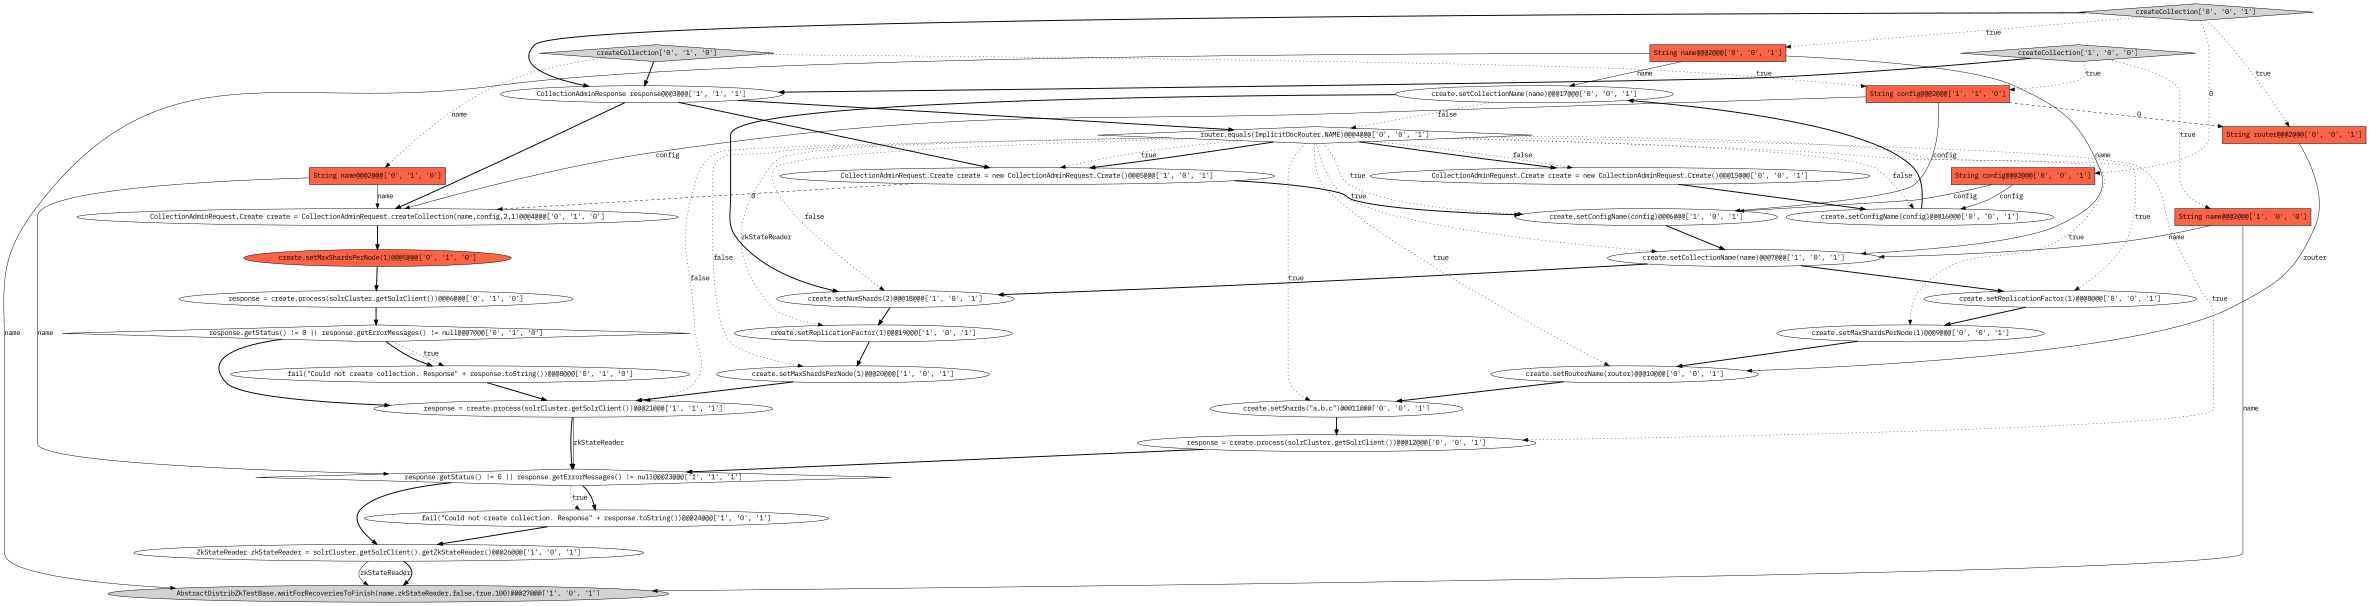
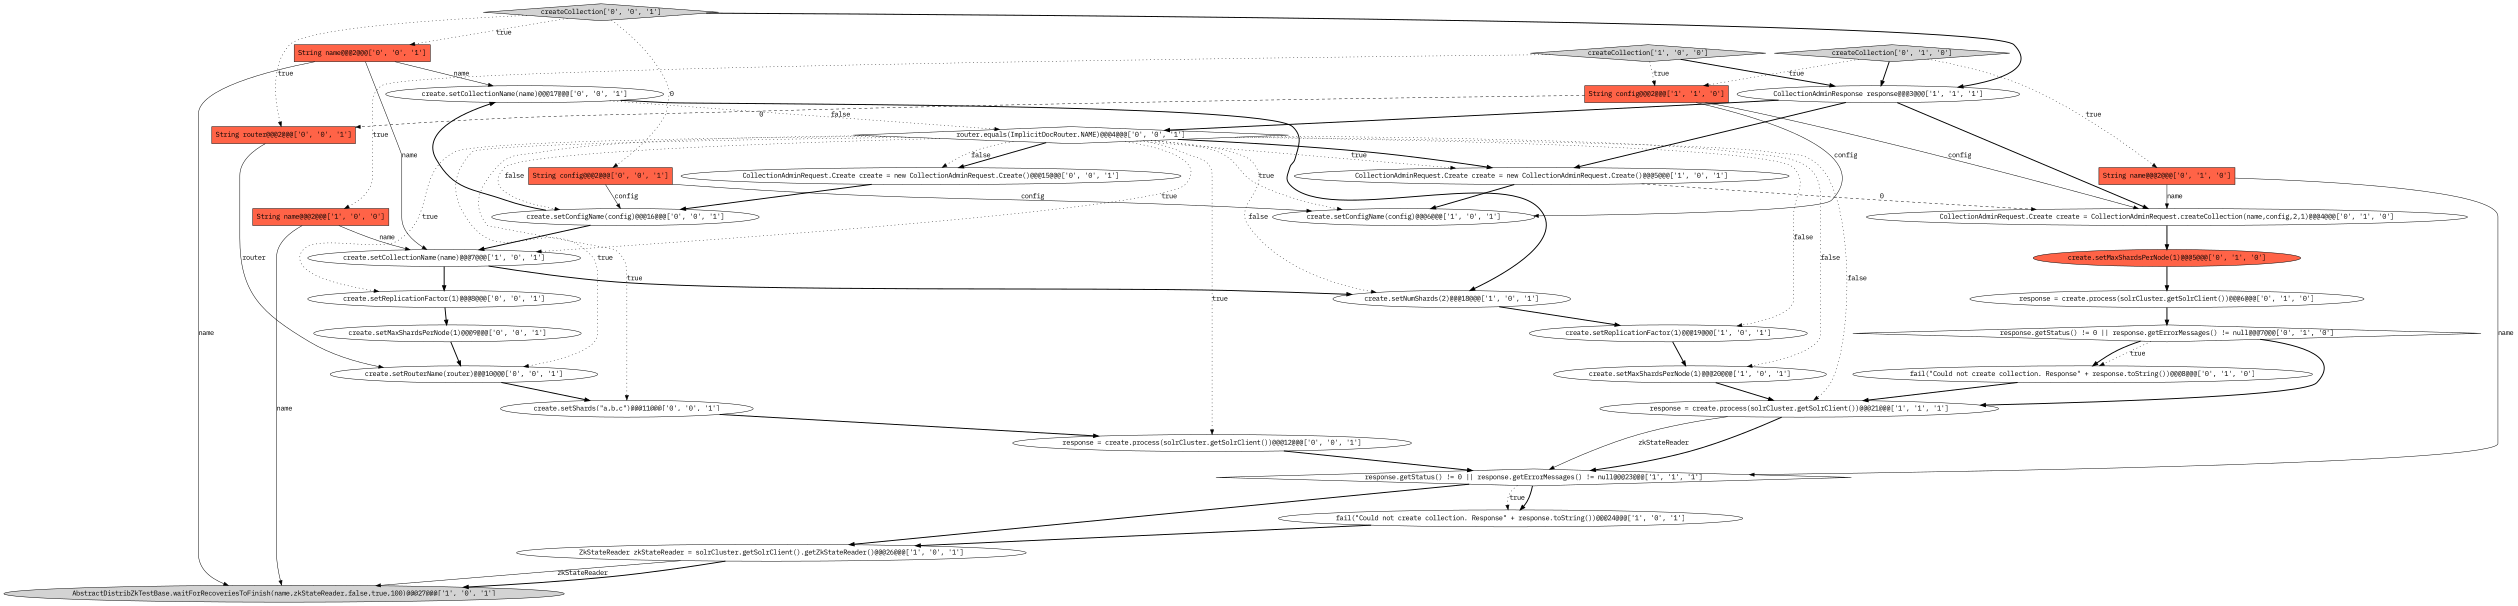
  digraph {
    fontname="IBM Plex Mono"
    node [fillcolor=white fontname="IBM Plex Mono" shape=ellipse style=filled]
    edge [fontname="IBM Plex Mono" style=bold]
    n1 [label="response = create.process(solrCluster.getSolrClient())@@@6@@@['0', '1', '0']"]
    n2 [label="response.getStatus() != 0 || response.getErrorMessages() != null@@@7@@@['0', '1', '0']" shape=diamond]
    n3 [label="response = create.process(solrCluster.getSolrClient())@@@21@@@['1', '1', '1']"]
    n4 [label="fail(\"Could not create collection. Response\" + response.toString())@@@8@@@['0', '1', '0']"]
    n5 [label="create.setConfigName(config)@@@16@@@['0', '0', '1']"]
    n6 [label="create.setCollectionName(name)@@@17@@@['0', '0', '1']"]
    n7 [label="create.setNumShards(2)@@@18@@@['1', '0', '1']"]
    n8 [label="router.equals(ImplicitDocRouter.NAME)@@@4@@@['0', '0', '1']" shape=diamond]
    n9 [label="create.setConfigName(config)@@@6@@@['1', '0', '1']"]
    n10 [label="create.setCollectionName(name)@@@7@@@['1', '0', '1']"]
    n11 [label="create.setReplicationFactor(1)@@@8@@@['0', '0', '1']"]
    n12 [label="fail(\"Could not create collection. Response\" + response.toString())@@@24@@@['1', '0', '1']"]
    n13 [label="ZkStateReader zkStateReader = solrCluster.getSolrClient().getZkStateReader()@@@26@@@['1', '0', '1']"]
    n14 [fillcolor=lightgray label="AbstractDistribZkTestBase.waitForRecoveriesToFinish(name,zkStateReader,false,true,100)@@@27@@@['1', '0', '1']"]
    n15 [label="CollectionAdminRequest.Create create = new CollectionAdminRequest.Create()@@@15@@@['0', '0', '1']"]
    n16 [fillcolor=tomato label="String name@@@2@@@['0', '1', '0']" shape=box]
    n17 [label="CollectionAdminRequest.Create create = CollectionAdminRequest.createCollection(name,config,2,1)@@@4@@@['0', '1', '0']"]
    n18 [label="response.getStatus() != 0 || response.getErrorMessages() != null@@@23@@@['1', '1', '1']" shape=diamond]
    n19 [fillcolor=tomato label="create.setMaxShardsPerNode(1)@@@5@@@['0', '1', '0']"]
    n20 [label="create.setMaxShardsPerNode(1)@@@9@@@['0', '0', '1']"]
    n21 [label="create.setRouterName(router)@@@10@@@['0', '0', '1']"]
    n22 [label="create.setShards(\"a,b,c\")@@@11@@@['0', '0', '1']"]
    n23 [label="create.setReplicationFactor(1)@@@19@@@['1', '0', '1']"]
    n24 [label="create.setMaxShardsPerNode(1)@@@20@@@['1', '0', '1']"]
    n25 [fillcolor=tomato label="String name@@@2@@@['0', '0', '1']" shape=box]
    n26 [fillcolor=tomato label="String router@@@2@@@['0', '0', '1']" shape=box]
    n27 [label="CollectionAdminRequest.Create create = new CollectionAdminRequest.Create()@@@5@@@['1', '0', '1']"]
    n28 [fillcolor=tomato label="String config@@@2@@@['0', '0', '1']" shape=box]
    n29 [fillcolor=lightgray label="createCollection['1', '0', '0']" shape=diamond]
    n30 [fillcolor=tomato label="String config@@@2@@@['1', '1', '0']" shape=box]
    n31 [fillcolor=tomato label="String name@@@2@@@['1', '0', '0']" shape=box]
    n32 [label="CollectionAdminResponse response@@@3@@@['1', '1', '1']"]
    n33 [fillcolor=lightgray label="createCollection['0', '1', '0']" shape=diamond]
    n34 [label="response = create.process(solrCluster.getSolrClient())@@@12@@@['0', '0', '1']"]
    n35 [fillcolor=lightgray label="createCollection['0', '0', '1']" shape=diamond]
    n1 -> n2
    n2 -> n3
    n2 -> n4 [label=true style=dotted]
    n2 -> n4
    n3 -> n18 [label=zkStateReader style=solid]
    n3 -> n18
    n4 -> n3
    n5 -> n6
    n6 -> n7
    n6 -> n8 [label=false style=dotted]
    n7 -> n23
    n8 -> n3 [label=false style=dotted]
    n8 -> n5 [label=false style=dotted]
    n8 -> n7 [label=false style=dotted]
    n8 -> n9 [label=true style=dotted]
    n8 -> n10 [label=true style=dotted]
    n8 -> n11 [label=true style=dotted]
    n8 -> n15
    n8 -> n15 [label=false style=dotted]
-   n8 -> n20 [label=true style=dotted]
    n8 -> n21 [label=true style=dotted]
    n8 -> n22 [label=true style=dotted]
-   n8 -> n23 [label=zkStateReader style=dotted]
+   n8 -> n23 [label=false style=dotted]
    n8 -> n24 [label=false style=dotted]
    n8 -> n27 [label=true style=dotted]
    n8 -> n27
    n8 -> n34 [label=true style=dotted]
-   n9 -> n10
+   n5 -> n10
    n10 -> n7
    n10 -> n11
    n11 -> n20
    n12 -> n13
    n13 -> n14 [label=zkStateReader style=solid]
    n13 -> n14
    n15 -> n5
    n16 -> n17 [label=name style=solid]
    n16 -> n18 [label=name style=solid]
    n17 -> n19
    n18 -> n12
    n18 -> n12 [label=true style=dotted]
    n18 -> n13
    n19 -> n1
    n20 -> n21
    n21 -> n22
    n22 -> n34
    n23 -> n24
    n24 -> n3
    n25 -> n6 [label=name style=solid]
    n25 -> n10 [label=name style=solid]
    n25 -> n14 [label=name style=solid]
    n26 -> n21 [label=router style=solid]
    n27 -> n9
    n27 -> n17 [label=0 style=dashed]
    n28 -> n5 [label=config style=solid]
    n28 -> n9 [label=config style=solid]
    n29 -> n30 [label=true style=dotted]
    n29 -> n31 [label=true style=dotted]
    n29 -> n32
    n30 -> n9 [label=config style=solid]
    n30 -> n17 [label=config style=solid]
    n30 -> n26 [label=0 style=dashed]
    n31 -> n10 [label=name style=solid]
    n31 -> n14 [label=name style=solid]
    n32 -> n8
    n32 -> n17
    n32 -> n27
-   n33 -> n16 [label=name style=dotted]
+   n33 -> n16 [label=true style=dotted]
    n33 -> n30 [label=true style=dotted]
    n33 -> n32
    n34 -> n18
    n35 -> n25 [label=true style=dotted]
    n35 -> n26 [label=true style=dotted]
    n35 -> n28 [label=0 style=dotted]
    n35 -> n32
  }
